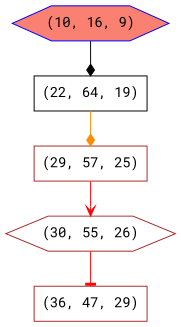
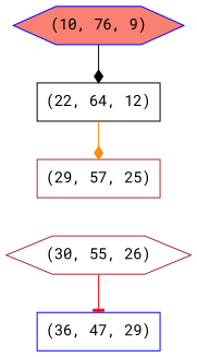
  digraph {
    fontname="Roboto Mono"
    node [color=blue fillcolor=white fontname="Roboto Mono" shape=box style=filled]
    edge [arrowhead=diamond color=red fontname="Roboto Mono"]
-   "(10, 76, 9)" [fillcolor=salmon shape=hexagon label="(10, 16, 9)"]
-   "(22, 64, 19)" [color=black]
+   "(10, 76, 9)" [fillcolor=salmon shape=hexagon]
+   "(22, 64, 19)" [color=black label="(22, 64, 12)"]
    "(29, 57, 25)" [color=brown]
    "(30, 55, 26)" [color=brown shape=hexagon]
-   "(36, 47, 29)" [color=brown]
+   "(36, 47, 29)"
    "(10, 76, 9)" -> "(22, 64, 19)" [color=black]
    "(22, 64, 19)" -> "(29, 57, 25)" [color=darkorange]
-   "(29, 57, 25)" -> "(30, 55, 26)" [arrowhead=vee]
    "(30, 55, 26)" -> "(36, 47, 29)" [arrowhead=tee]
  }
